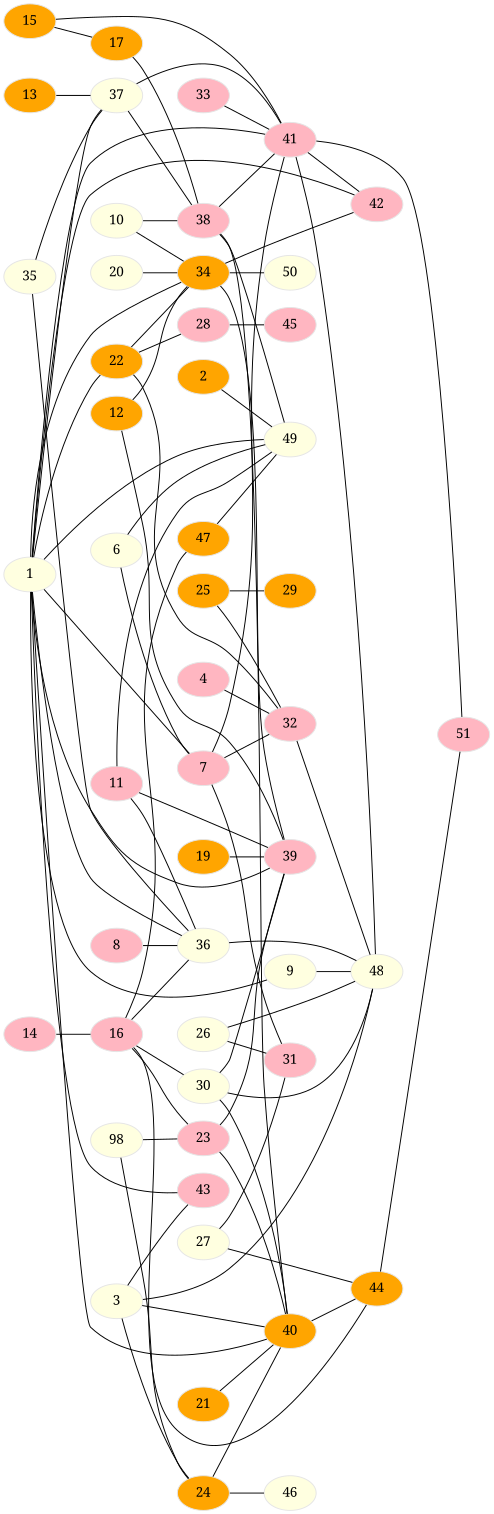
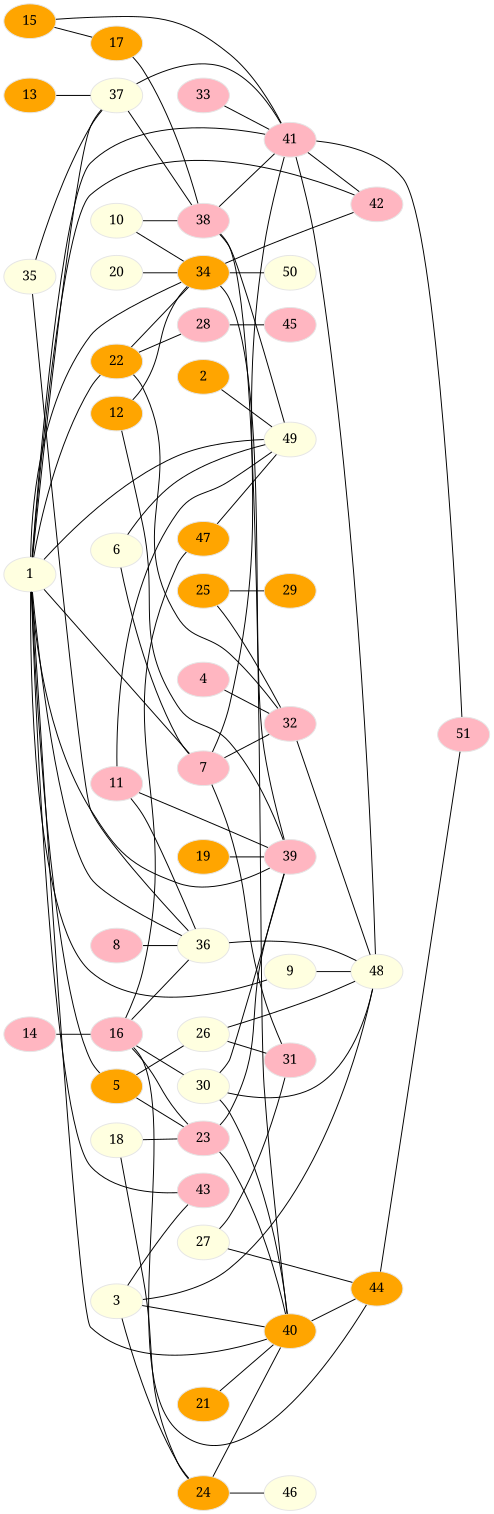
  graph {
    fontname="Noto Serif"
    rankdir=LR
    node [color=gray90 fillcolor=lightpink fontname="Noto Serif" style=filled]
    edge [fontname="Noto Serif" weight=1.0]
    1 [fillcolor=lightyellow]
+   5 [fillcolor=orange]
    7
    9 [fillcolor=lightyellow]
    22 [fillcolor=orange]
    34 [fillcolor=orange]
    36 [fillcolor=lightyellow]
    37 [fillcolor=lightyellow]
    39
    40 [fillcolor=orange]
    41
    42
    43
    49 [fillcolor=lightyellow]
    23
    26 [fillcolor=lightyellow]
    32
    31
    48 [fillcolor=lightyellow]
    12 [fillcolor=orange]
    28
    50 [fillcolor=lightyellow]
    38
    44 [fillcolor=orange]
    51
    2 [fillcolor=orange]
    3 [fillcolor=lightyellow]
    24 [fillcolor=orange]
    46 [fillcolor=lightyellow]
    4
    6 [fillcolor=lightyellow]
    8
    10 [fillcolor=lightyellow]
    11
    13 [fillcolor=orange]
    14
    16
    30 [fillcolor=lightyellow]
    47 [fillcolor=orange]
    15 [fillcolor=orange]
    17 [fillcolor=orange]
-   18 [fillcolor=lightyellow label=98]
+   18 [fillcolor=lightyellow]
    19 [fillcolor=orange]
    20 [fillcolor=lightyellow]
    21 [fillcolor=orange]
    45
    25 [fillcolor=orange]
    29 [fillcolor=orange]
    27 [fillcolor=lightyellow]
    33
    35 [fillcolor=lightyellow]
+   1 -- 5
    1 -- 7
    1 -- 9
    1 -- 22
    1 -- 34 [weight=2.0]
    1 -- 36
    1 -- 37
    1 -- 39
    1 -- 40
    1 -- 41
    1 -- 42
    1 -- 43
    1 -- 49
+   5 -- 23
+   5 -- 26
    7 -- 41 [weight=2.0]
    7 -- 32 [weight=2.0]
    7 -- 31
    9 -- 48
    22 -- 34
    22 -- 32
    22 -- 28
    34 -- 39
    34 -- 42 [weight=2.0]
    34 -- 50
    36 -- 48
    37 -- 41
    37 -- 38
    40 -- 44
    41 -- 42
    41 -- 48
    41 -- 51
    23 -- 39
    23 -- 40
    26 -- 31
    26 -- 48
    32 -- 48
    12 -- 34
    12 -- 39
    28 -- 45
    38 -- 40
    38 -- 41
    38 -- 49
    44 -- 51
    2 -- 49
    3 -- 40
    3 -- 43
    3 -- 48
    3 -- 24
    24 -- 40
    24 -- 46
    4 -- 32
    6 -- 7
    6 -- 49
    8 -- 36
    10 -- 34
    10 -- 38
    11 -- 36
    11 -- 39
    11 -- 49
    13 -- 37
    14 -- 16
    16 -- 36
    16 -- 23
    16 -- 44
    16 -- 30
    16 -- 47
    30 -- 39
    30 -- 40
    30 -- 48
    47 -- 49
    15 -- 41
    15 -- 17
    17 -- 38
    18 -- 23
    18 -- 24
    19 -- 39
    20 -- 34
    21 -- 40
    25 -- 32
    25 -- 29 [weight=2.0]
    27 -- 31
    27 -- 44
    33 -- 41
    35 -- 36
    35 -- 37
  }
